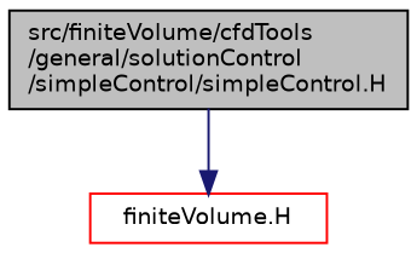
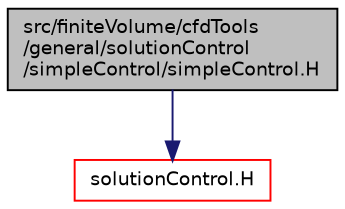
  digraph {
    node [fontname=Helvetica fontsize=10 shape=record]
    n1 [color=black fillcolor=grey75 fontcolor=black height=0.2 label="src/finiteVolume/cfdTools\l/general/solutionControl\l/simpleControl/simpleControl.H" style=filled width=0.4]
-   n2 [color=red height=0.2 label="finiteVolume.H" width=0.4]
+   n2 [color=red height=0.2 label="solutionControl.H" width=0.4]
    n1 -> n2 [color=midnightblue fontname=Helvetica fontsize=10 labelfontname=Helvetica labelfontsize=10 style=solid]
  }
